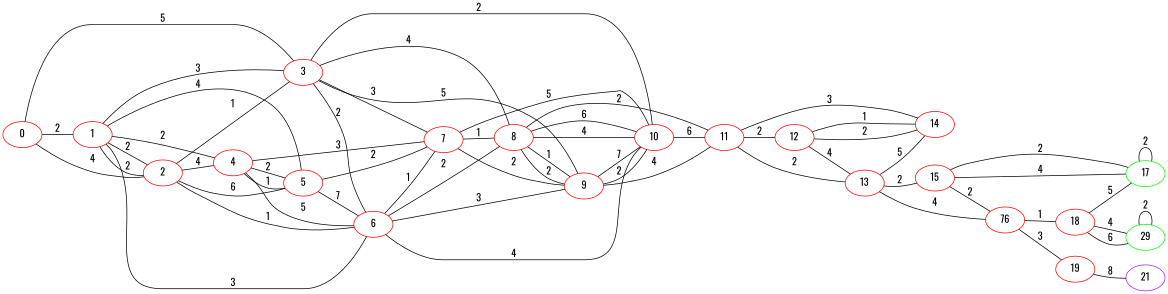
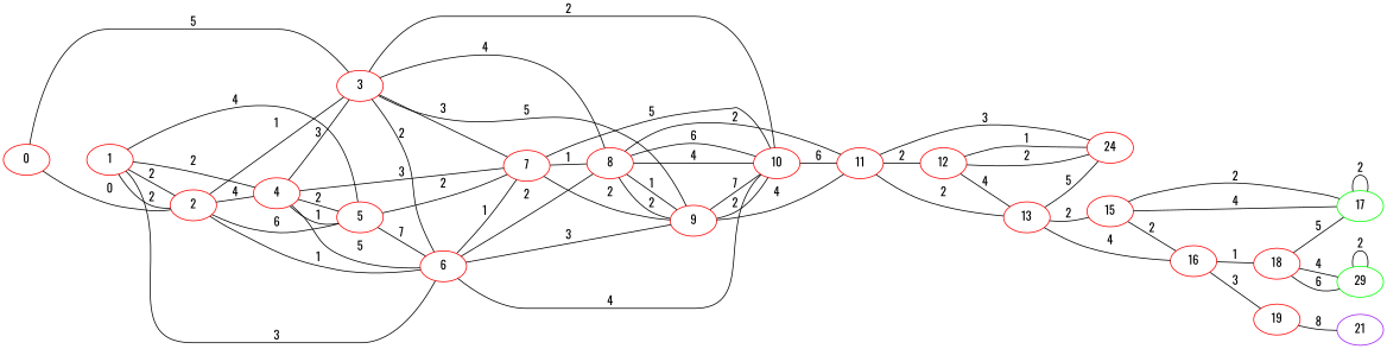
  graph {
    fontname=Oswald
    rankdir=LR
    node [color=red fontname=Oswald weight=1]
    edge [fontname=Oswald]
    0
    1
    2
    3
    4
    5
    6
    7
    8
    9
    10
    11
    12
    13
-   14
+   14 [label=24]
    15
-   16 [label=76]
+   16
    17 [color=green weight=2]
    18
    19
    n21 [color=green label=29 weight=2]
    21 [color=purple weight=4]
-   0 -- 1 [label=2]
-   0 -- 2 [label=4]
+   0 -- 2 [label=0]
    0 -- 3 [label=5]
    1 -- 2 [label=2]
    1 -- 2 [label=2]
-   1 -- 3 [label=3]
+   4 -- 3 [label=3]
    1 -- 4 [label=2]
    1 -- 5 [label=4]
    1 -- 6 [label=3]
    2 -- 3 [label=1]
    2 -- 4 [label=4]
    2 -- 5 [label=6]
    2 -- 6 [label=1]
    3 -- 6 [label=2]
    3 -- 7 [label=3]
    3 -- 8 [label=4]
    3 -- 9 [label=5]
    3 -- 10 [label=2]
    4 -- 5 [label=2]
    4 -- 5 [label=1]
    4 -- 6 [label=5]
    4 -- 7 [label=3]
    5 -- 6 [label=7]
    5 -- 7 [label=2]
    6 -- 7 [label=1]
    6 -- 8 [label=2]
    6 -- 9 [label=3]
    6 -- 10 [label=4]
    7 -- 8 [label=1]
    7 -- 9 [label=2]
    7 -- 10 [label=5]
    8 -- 9 [label=1]
    8 -- 9 [label=2]
    8 -- 10 [label=6]
    8 -- 10 [label=4]
    8 -- 11 [label=2]
    9 -- 10 [label=7]
    9 -- 10 [label=2]
    9 -- 11 [label=4]
    10 -- 11 [label=6]
    11 -- 12 [label=2]
    11 -- 13 [label=2]
    11 -- 14 [label=3]
    12 -- 13 [label=4]
    12 -- 14 [label=1]
    12 -- 14 [label=2]
    13 -- 14 [label=5]
    13 -- 15 [label=2]
    13 -- 16 [label=4]
    15 -- 16 [label=2]
    15 -- 17 [label=2]
    15 -- 17 [label=4]
    16 -- 18 [label=1]
    16 -- 19 [label=3]
    17 -- 17 [label=2]
    18 -- 17 [label=5]
    18 -- n21 [label=4]
    18 -- n21 [label=6]
    19 -- 21 [label=8]
    n21 -- n21 [label=2]
  }
